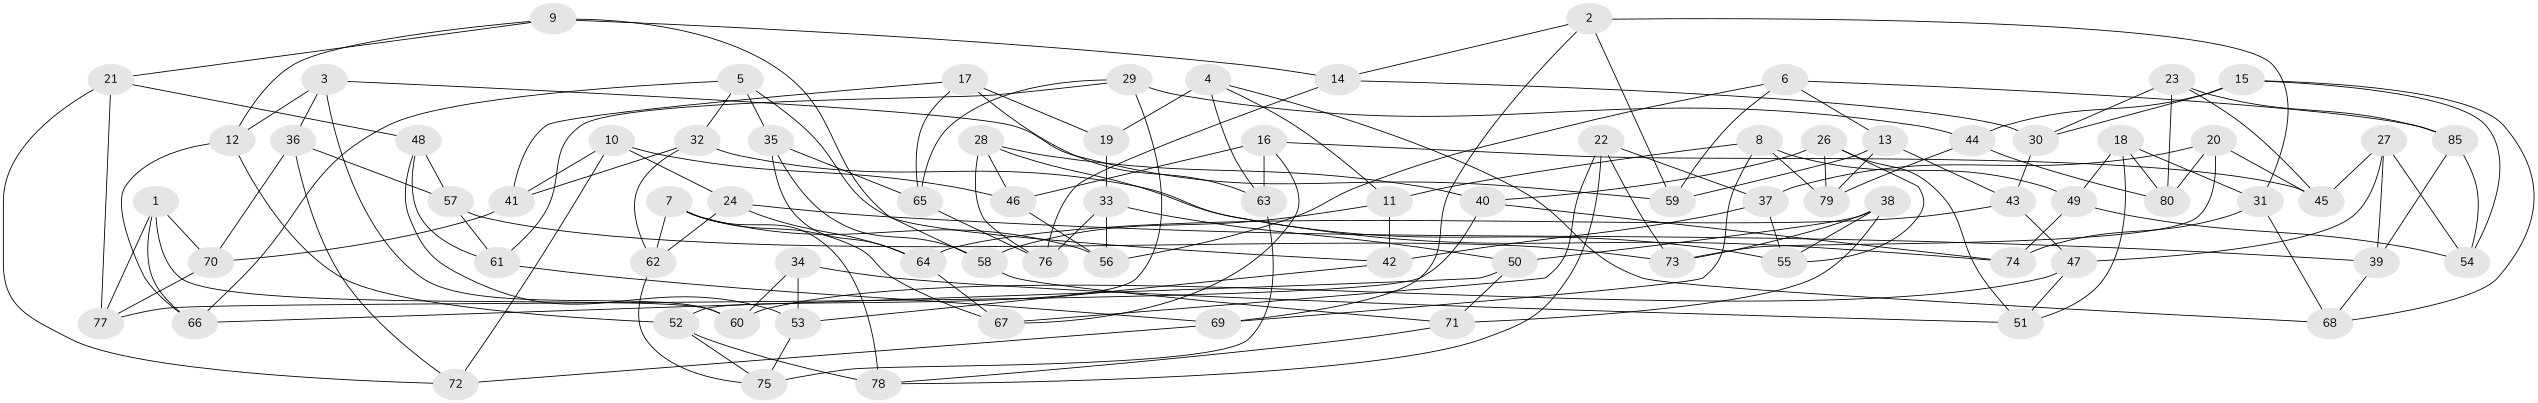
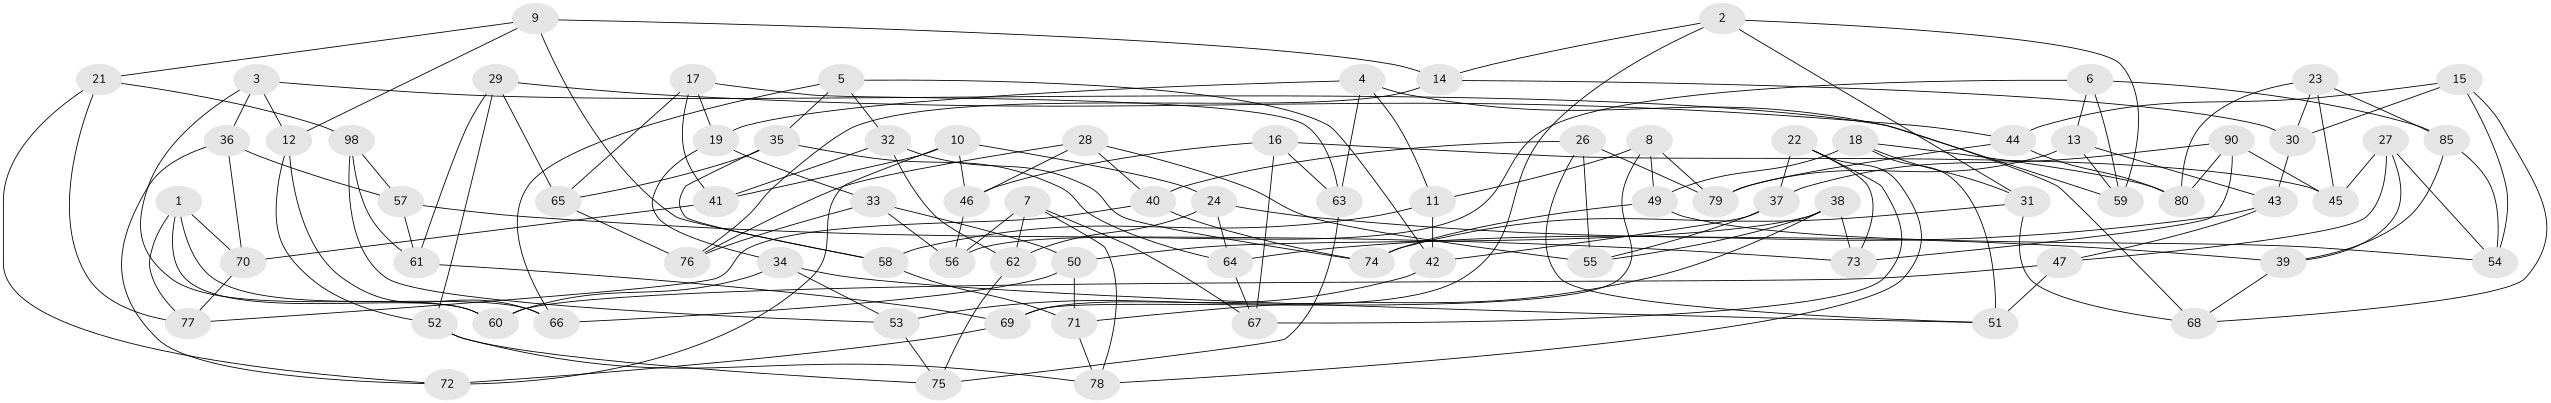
  graph {
    fontname=Nunito
    node [color=gray90 fontname=Nunito style=filled]
    edge [fontname=Nunito]
    1
    60
    66
    70
    77
    2
    14
    31
    59
    69
    30
    76
    68
    74
    72
    3
    12
    36
    52
    57
    4
    11
    19
    63
    42
    58
    33
    34
    75
    5
    32
    35
    62
    41
    65
    64
    53
    6
    13
    n40 [label=85]
    56
    79
    43
    54
    39
    7
    67
    78
    8
    49
    9
    21
-   48
+   48 [label=98]
    71
    10
    24
    46
    47
    15
    44
    80
    16
    45
    17
    18
    51
    50
-   20
+   20 [label=90]
    37
    73
    55
    61
    22
    23
    26
    40
    27
    28
    29
    38
    1 -- 60
    1 -- 66
    1 -- 70
    1 -- 77
    70 -- 77
    2 -- 14
    2 -- 31
    2 -- 59
    2 -- 69
    14 -- 30
    14 -- 76
    31 -- 68
    31 -- 74
    69 -- 72
    30 -- 43
    3 -- 60
    3 -- 59
    3 -- 12
    3 -- 36
    12 -- 66
    12 -- 52
    36 -- 70
    36 -- 72
    36 -- 57
    52 -- 75
    52 -- 78
    57 -- 73
    57 -- 61
    4 -- 68
    4 -- 11
    4 -- 19
    4 -- 63
    11 -- 42
    11 -- 58
    19 -- 33
+   19 -- 34
    63 -- 75
    42 -- 53
    58 -- 71
    33 -- 76
    33 -- 56
    33 -- 50
    34 -- 60
    34 -- 53
    34 -- 51
    5 -- 66
    5 -- 42
    5 -- 32
    5 -- 35
    32 -- 74
    32 -- 62
    32 -- 41
    35 -- 58
    35 -- 65
    35 -- 64
    62 -- 75
    41 -- 70
    65 -- 76
    64 -- 67
    53 -- 75
    6 -- 59
    6 -- 13
    6 -- n40
    6 -- 56
    13 -- 59
    13 -- 79
    13 -- 43
    n40 -- 54
    n40 -- 39
    43 -- 64
    43 -- 47
    39 -- 68
    7 -- 62
    7 -- 56
    7 -- 67
    7 -- 78
    8 -- 69
    8 -- 11
    8 -- 79
    8 -- 49
    49 -- 74
    49 -- 54
    9 -- 14
    9 -- 12
    9 -- 58
    9 -- 21
    21 -- 77
    21 -- 72
    21 -- 48
    48 -- 57
    48 -- 53
    48 -- 61
    71 -- 78
    10 -- 72
    10 -- 41
    10 -- 24
    10 -- 46
    24 -- 62
    24 -- 64
    24 -- 39
    46 -- 56
    47 -- 60
    47 -- 51
    15 -- 30
    15 -- 68
    15 -- 54
    15 -- 44
    44 -- 79
    44 -- 80
    16 -- 63
    16 -- 67
    16 -- 46
    16 -- 45
    17 -- 19
    17 -- 63
    17 -- 41
    17 -- 65
    18 -- 31
    18 -- 49
    18 -- 80
    18 -- 51
    50 -- 66
    50 -- 71
    20 -- 80
    20 -- 45
    20 -- 37
    20 -- 73
    37 -- 42
    37 -- 55
    61 -- 69
    22 -- 67
    22 -- 78
    22 -- 37
    22 -- 73
    23 -- 30
    23 -- n40
    23 -- 80
    23 -- 45
    26 -- 79
    26 -- 51
    26 -- 55
    26 -- 40
    40 -- 77
    40 -- 74
    27 -- 54
    27 -- 39
    27 -- 47
    27 -- 45
    28 -- 76
    28 -- 46
    28 -- 55
    28 -- 40
    29 -- 52
    29 -- 65
    29 -- 44
    29 -- 61
    38 -- 71
    38 -- 50
    38 -- 73
    38 -- 55
  }
